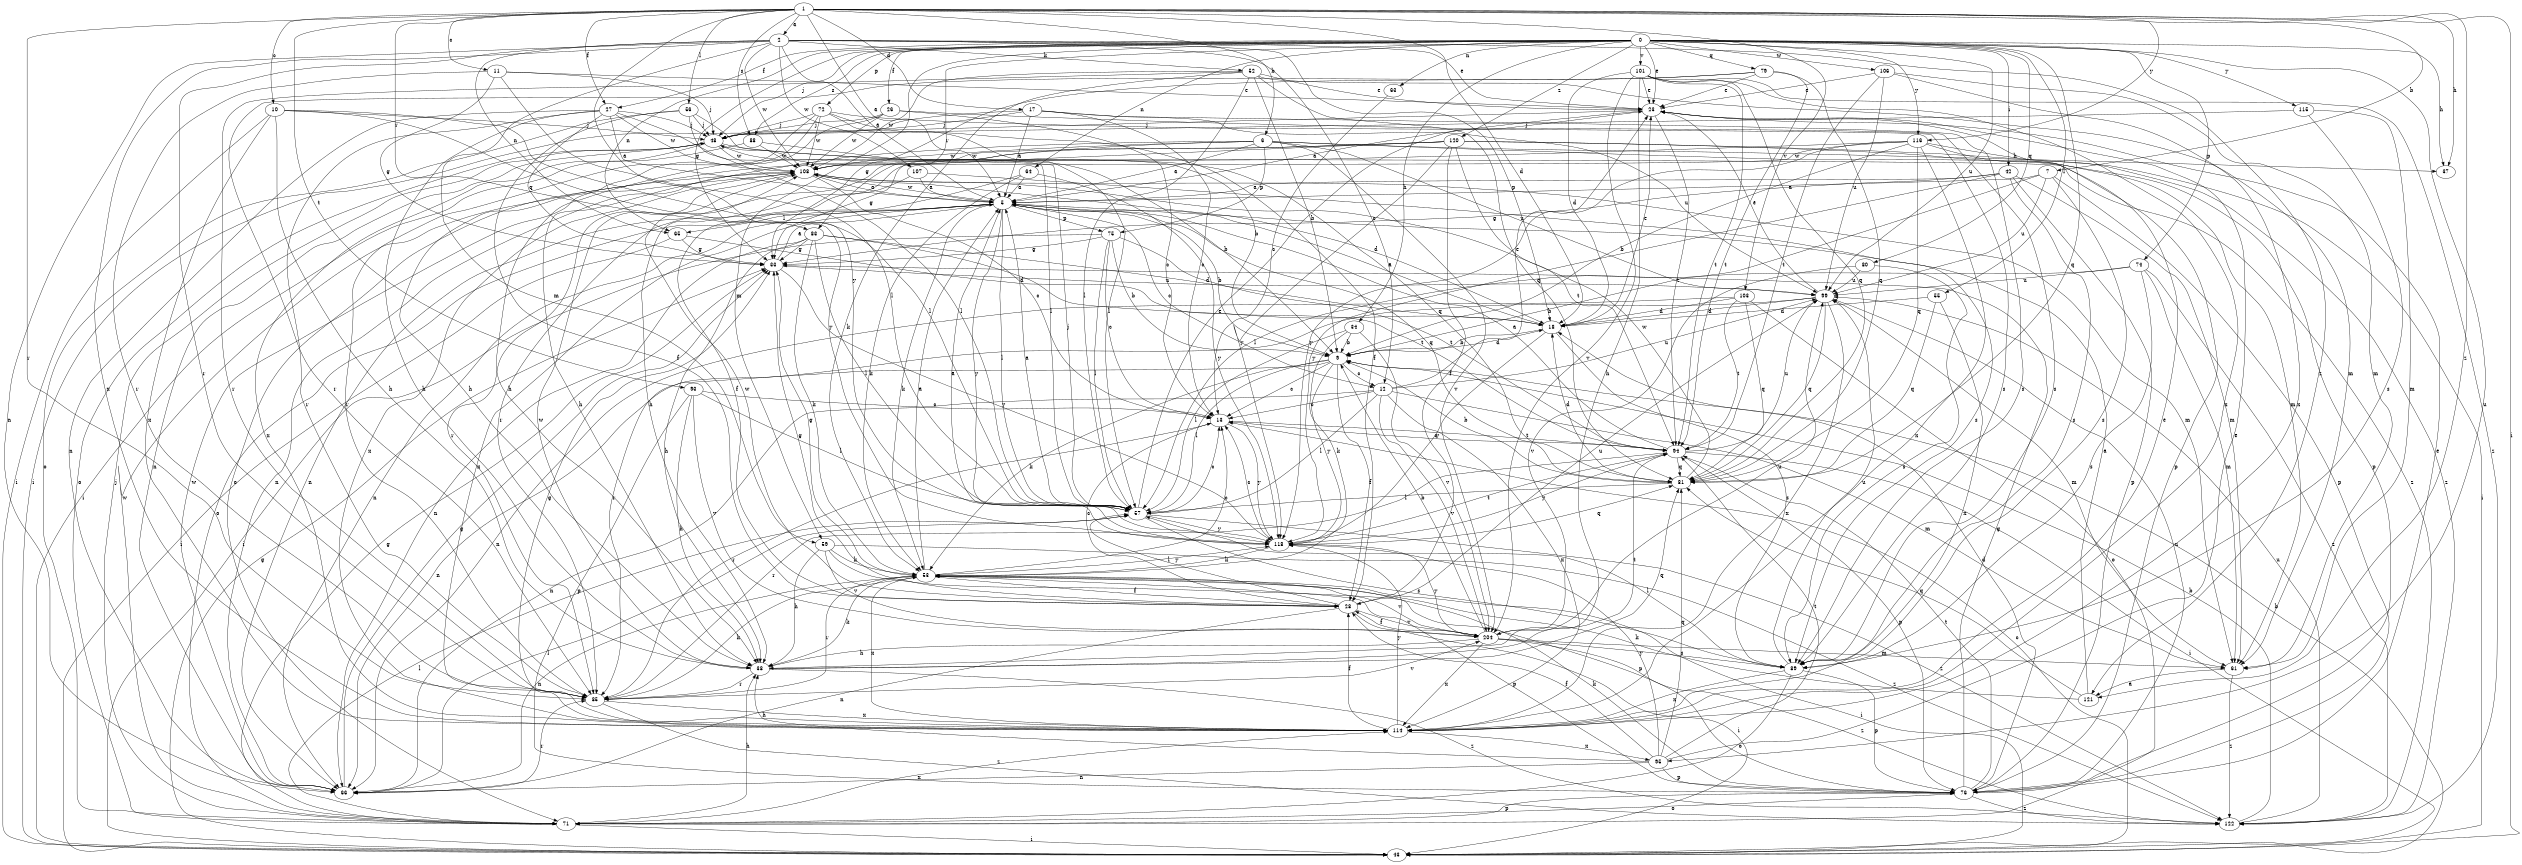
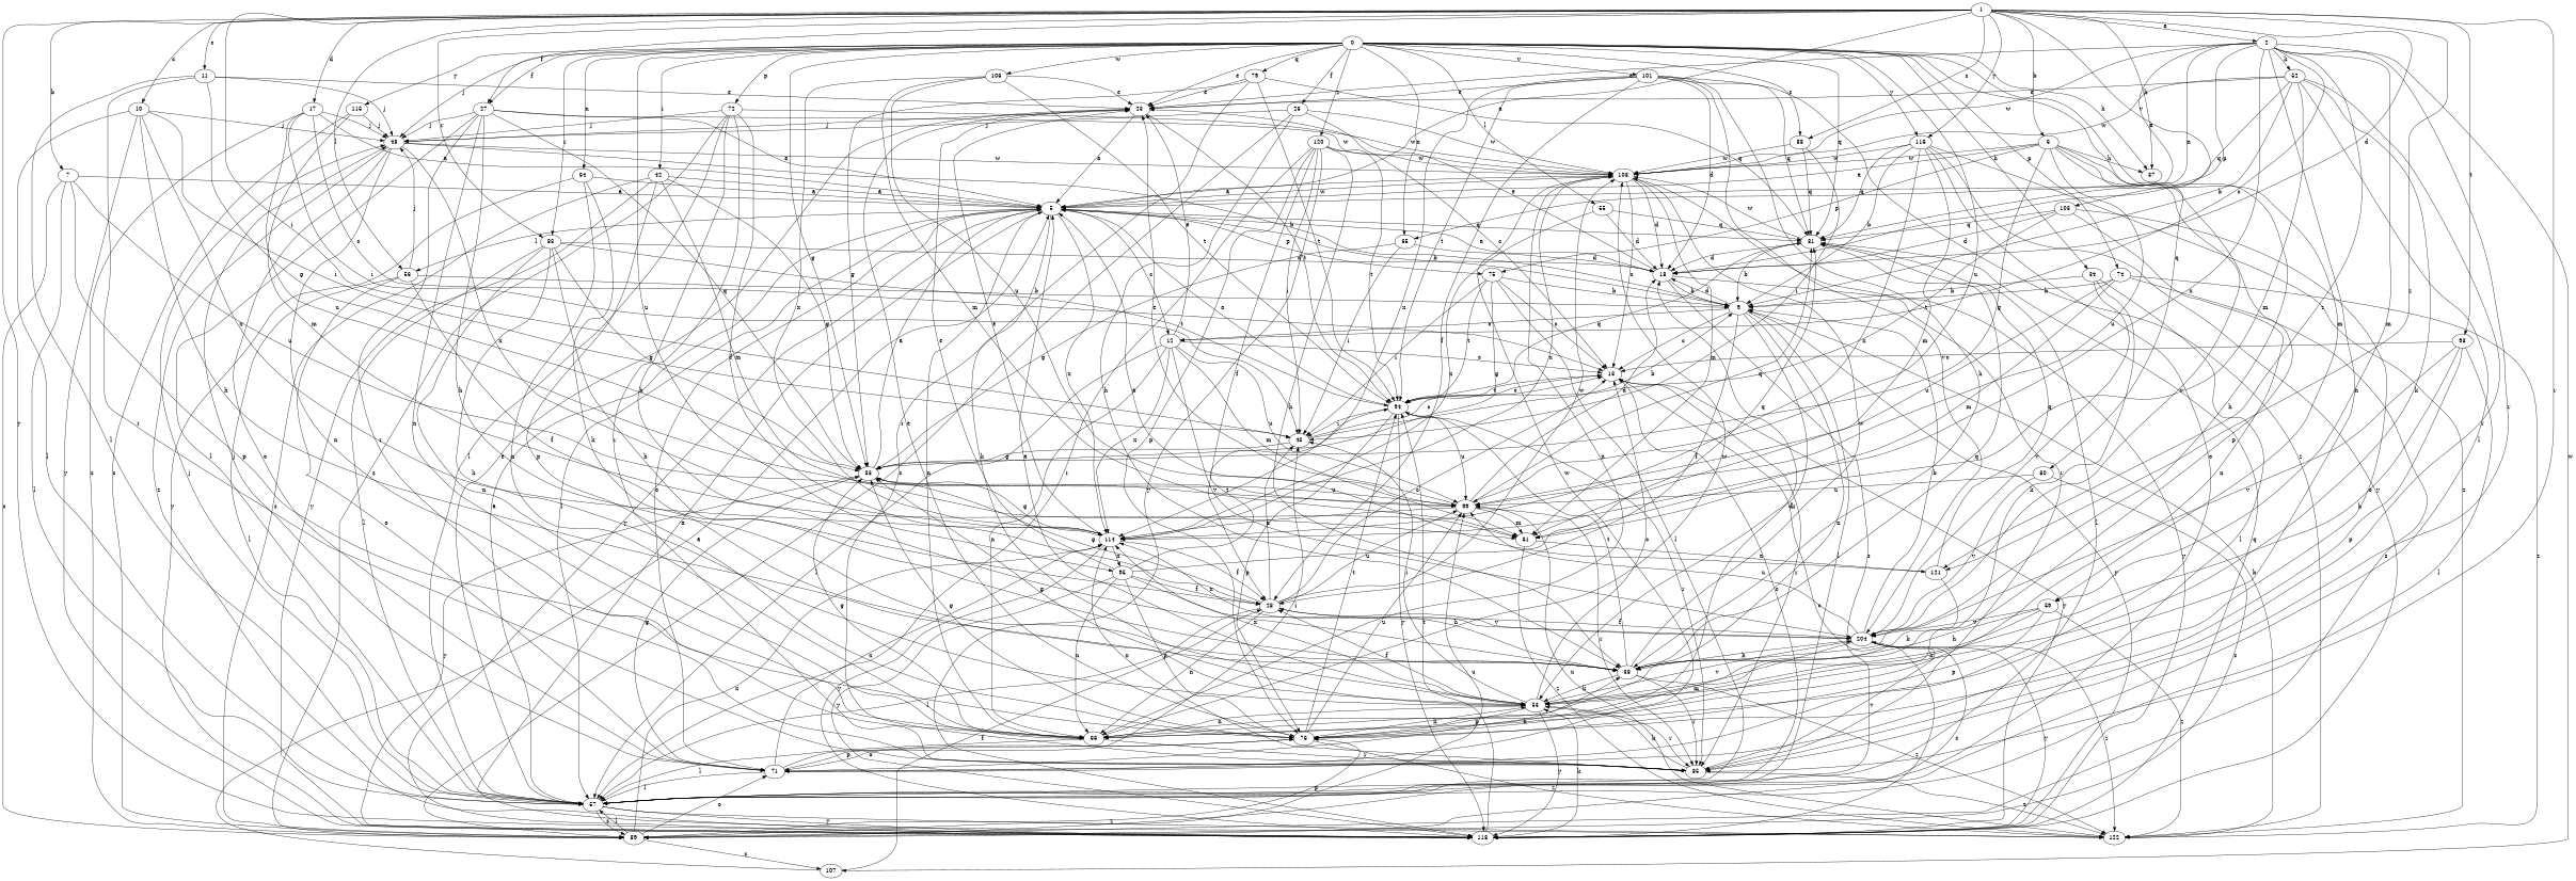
  strict digraph {
    0
    23
    26
    27
    33
    34
    37
    42
    48
    55
    59
-   63
    64
    65
    72
    74
    79
    80
    81
    83
    88
    95
    99
    101
    106
    115
    116
    120
    5
    94
    108
    38
    89
    13
    85
    66
    57
    118
    9
    53
    n41 [label=204]
    76
    61
    114
    71
    122
    18
    43
    28
    1
    2
    6
    7
    10
    11
    17
    56
    93
    103
    121
    12
    52
    107
    75
    0 -> 23 [label=e]
    0 -> 26 [label=f]
    0 -> 27 [label=f]
    0 -> 33 [label=g]
    0 -> 34 [label=h]
    0 -> 37 [label=h]
    0 -> 42 [label=i]
    0 -> 48 [label=j]
    0 -> 55 [label=l]
    0 -> 59 [label=m]
-   0 -> 63 [label=n]
    0 -> 64 [label=n]
    0 -> 65 [label=n]
    0 -> 72 [label=p]
    0 -> 74 [label=p]
    0 -> 79 [label=q]
    0 -> 80 [label=q]
    0 -> 81 [label=q]
    0 -> 83 [label=r]
    0 -> 88 [label=s]
    0 -> 95 [label=u]
    0 -> 99 [label=u]
    0 -> 101 [label=v]
    0 -> 106 [label=w]
    0 -> 115 [label=y]
    0 -> 116 [label=y]
    0 -> 120 [label=z]
    23 -> 48 [label=j]
    23 -> 5 [label=a]
    23 -> 94 [label=t]
    26 -> 48 [label=j]
    26 -> 108 [label=w]
    26 -> 38 [label=h]
    26 -> 89 [label=s]
    26 -> 13 [label=c]
    27 -> 33 [label=q]
    27 -> 48 [label=j]
    27 -> 5 [label=a]
    27 -> 108 [label=w]
    27 -> 38 [label=h]
    27 -> 85 [label=r]
    27 -> 66 [label=n]
    27 -> 57 [label=l]
    33 -> 99 [label=u]
    33 -> 5 [label=a]
    33 -> 118 [label=y]
    34 -> 57 [label=l]
    34 -> 9 [label=b]
    34 -> 53 [label=k]
    34 -> n41 [label=v]
    42 -> 33 [label=g]
    42 -> 5 [label=a]
    42 -> 89 [label=s]
    42 -> 118 [label=y]
    42 -> 76 [label=p]
    42 -> 61 [label=m]
    48 -> 108 [label=w]
    48 -> 66 [label=n]
    48 -> 9 [label=b]
    48 -> 114 [label=x]
    48 -> 71 [label=o]
    48 -> 122 [label=z]
    55 -> 81 [label=q]
    55 -> 114 [label=x]
    55 -> 18 [label=d]
    59 -> 38 [label=h]
    59 -> 53 [label=k]
    59 -> n41 [label=v]
    59 -> 76 [label=p]
    59 -> 122 [label=z]
-   63 -> 13 [label=c]
    64 -> 5 [label=a]
    64 -> 66 [label=n]
    64 -> 118 [label=y]
    64 -> 53 [label=k]
    65 -> 33 [label=g]
    65 -> 18 [label=d]
    65 -> 43 [label=i]
    72 -> 48 [label=j]
    72 -> 108 [label=w]
    72 -> 38 [label=h]
    72 -> 89 [label=s]
    72 -> 85 [label=r]
    72 -> 57 [label=l]
    72 -> 28 [label=f]
    74 -> 99 [label=u]
    74 -> 89 [label=s]
    74 -> 9 [label=b]
    74 -> 61 [label=m]
    74 -> 122 [label=z]
    79 -> 23 [label=e]
    79 -> 33 [label=g]
    79 -> 81 [label=q]
    79 -> 94 [label=t]
    79 -> 85 [label=r]
    80 -> 99 [label=u]
    80 -> 89 [label=s]
    80 -> n41 [label=v]
    81 -> 108 [label=w]
    81 -> 57 [label=l]
    81 -> 9 [label=b]
    81 -> 18 [label=d]
    83 -> 33 [label=g]
    83 -> 94 [label=t]
    83 -> 38 [label=h]
    83 -> 66 [label=n]
    83 -> 57 [label=l]
    83 -> 53 [label=k]
    83 -> 18 [label=d]
    88 -> 81 [label=q]
    88 -> 108 [label=w]
    88 -> 43 [label=i]
    95 -> 23 [label=e]
    95 -> 81 [label=q]
    95 -> 94 [label=t]
    95 -> 38 [label=h]
    95 -> 66 [label=n]
    95 -> 118 [label=y]
    95 -> 76 [label=p]
    95 -> 28 [label=f]
    99 -> 23 [label=e]
    99 -> 81 [label=q]
    99 -> 85 [label=r]
    99 -> 61 [label=m]
    99 -> 114 [label=x]
    99 -> 18 [label=d]
    101 -> 23 [label=e]
    101 -> 81 [label=q]
    101 -> 94 [label=t]
    101 -> 38 [label=h]
    101 -> n41 [label=v]
    101 -> 114 [label=x]
    101 -> 122 [label=z]
    101 -> 18 [label=d]
+   101 -> 28 [label=f]
    106 -> 23 [label=e]
    106 -> 99 [label=u]
    106 -> 94 [label=t]
    106 -> 61 [label=m]
    106 -> 114 [label=x]
    115 -> 48 [label=j]
    115 -> 89 [label=s]
    115 -> 61 [label=m]
    116 -> 81 [label=q]
    116 -> 108 [label=w]
    116 -> 118 [label=y]
    116 -> 9 [label=b]
    116 -> 61 [label=m]
    116 -> 114 [label=x]
    116 -> 71 [label=o]
    116 -> 122 [label=z]
    120 -> 94 [label=t]
    120 -> 108 [label=w]
    120 -> 38 [label=h]
-   120 -> 85 [label=r]
+   120 -> 57 [label=r]
    120 -> 118 [label=y]
    120 -> 76 [label=p]
    120 -> 43 [label=i]
    120 -> 28 [label=f]
    5 -> 81 [label=q]
    5 -> 108 [label=w]
    5 -> 66 [label=n]
    5 -> 57 [label=l]
    5 -> 118 [label=y]
    5 -> 9 [label=b]
    5 -> 53 [label=k]
    5 -> 114 [label=x]
    5 -> 71 [label=o]
-   5 -> 65 [label=l]
+   5 -> 56 [label=l]
    5 -> 12 [label=c]
    5 -> 75 [label=p]
    94 -> 81 [label=q]
    94 -> 99 [label=u]
    94 -> 5 [label=a]
    94 -> 13 [label=c]
    94 -> 85 [label=r]
    94 -> 118 [label=y]
    94 -> 76 [label=p]
    94 -> 43 [label=i]
    108 -> 5 [label=a]
    108 -> 13 [label=c]
    108 -> 85 [label=r]
    108 -> 66 [label=n]
    108 -> 61 [label=m]
    108 -> 114 [label=x]
    108 -> 18 [label=d]
    38 -> 81 [label=q]
    38 -> 94 [label=t]
    38 -> 108 [label=w]
    38 -> 85 [label=r]
    38 -> 53 [label=k]
    38 -> 122 [label=z]
    89 -> 99 [label=u]
    89 -> 57 [label=l]
    89 -> 76 [label=p]
    89 -> 114 [label=x]
    89 -> 71 [label=o]
    13 -> 94 [label=t]
    13 -> 85 [label=r]
    13 -> 118 [label=y]
    85 -> 53 [label=k]
    85 -> n41 [label=v]
    85 -> 114 [label=x]
    85 -> 122 [label=z]
    66 -> 33 [label=g]
    66 -> 108 [label=w]
    66 -> 85 [label=r]
    66 -> 57 [label=l]
    57 -> 23 [label=e]
    57 -> 48 [label=j]
    57 -> 5 [label=a]
    57 -> 89 [label=s]
    57 -> 13 [label=c]
    57 -> 118 [label=y]
    57 -> 122 [label=z]
    118 -> 81 [label=q]
    118 -> 5 [label=a]
    118 -> 94 [label=t]
    118 -> 13 [label=c]
    118 -> 53 [label=k]
    9 -> 13 [label=c]
    9 -> 66 [label=n]
    9 -> 57 [label=l]
    9 -> 118 [label=y]
    9 -> 53 [label=k]
    9 -> 18 [label=d]
    9 -> 28 [label=f]
    9 -> 12 [label=c]
    53 -> 33 [label=g]
    53 -> 5 [label=a]
    53 -> 13 [label=c]
    53 -> 85 [label=r]
    53 -> 66 [label=n]
    53 -> 118 [label=y]
    53 -> n41 [label=v]
    53 -> 76 [label=p]
    53 -> 114 [label=x]
    53 -> 43 [label=i]
    53 -> 28 [label=f]
    n41 -> 99 [label=u]
    n41 -> 38 [label=h]
    n41 -> 89 [label=s]
    n41 -> 118 [label=y]
    n41 -> 9 [label=b]
-   n41 -> 61 [label=m]
+   n41 -> 66 [label=m]
    n41 -> 114 [label=x]
    n41 -> 122 [label=z]
    n41 -> 28 [label=f]
    76 -> 23 [label=e]
    76 -> 33 [label=g]
    76 -> 99 [label=u]
    76 -> 94 [label=t]
    76 -> 53 [label=k]
    76 -> 71 [label=o]
    76 -> 122 [label=z]
    76 -> 18 [label=d]
    61 -> 122 [label=z]
    61 -> 121 [label=a]
    114 -> 23 [label=e]
    114 -> 33 [label=g]
    114 -> 95 [label=x]
    114 -> 118 [label=y]
    114 -> 28 [label=f]
    71 -> 33 [label=g]
    71 -> 48 [label=j]
    71 -> 108 [label=w]
    71 -> 38 [label=h]
    71 -> 57 [label=l]
    71 -> 76 [label=p]
    71 -> 114 [label=x]
    71 -> 43 [label=i]
    122 -> 99 [label=u]
    122 -> 9 [label=b]
    18 -> 23 [label=e]
    18 -> 5 [label=a]
    18 -> 89 [label=s]
    18 -> 118 [label=y]
    18 -> 9 [label=b]
    43 -> 33 [label=g]
    43 -> 13 [label=c]
    43 -> 9 [label=b]
    28 -> 33 [label=g]
    28 -> 99 [label=u]
    28 -> 108 [label=w]
    28 -> 13 [label=c]
    28 -> 66 [label=n]
    28 -> 57 [label=l]
    28 -> n41 [label=v]
    28 -> 43 [label=i]
    1 -> 27 [label=f]
    1 -> 37 [label=h]
    1 -> 83 [label=r]
    1 -> 88 [label=s]
    1 -> 116 [label=y]
    1 -> 5 [label=a]
    1 -> 85 [label=r]
    1 -> 118 [label=y]
    1 -> 18 [label=d]
    1 -> 43 [label=i]
    1 -> 2 [label=a]
    1 -> 6 [label=b]
    1 -> 7 [label=b]
    1 -> 10 [label=c]
    1 -> 11 [label=c]
    1 -> 17 [label=d]
    1 -> 56 [label=l]
    1 -> 93 [label=t]
    1 -> 103 [label=v]
    1 -> 121 [label=z]
    2 -> 23 [label=e]
    2 -> 59 [label=m]
    2 -> 65 [label=n]
    2 -> 5 [label=a]
    2 -> 108 [label=w]
    2 -> 85 [label=r]
    2 -> 66 [label=n]
    2 -> 114 [label=x]
    2 -> 18 [label=p]
    2 -> 121 [label=z]
    2 -> 12 [label=c]
    2 -> 52 [label=k]
    2 -> 107 [label=w]
    6 -> 33 [label=g]
    6 -> 37 [label=h]
    6 -> 99 [label=u]
    6 -> 5 [label=a]
    6 -> 108 [label=w]
    6 -> 38 [label=h]
    6 -> n41 [label=v]
    6 -> 76 [label=p]
    6 -> 75 [label=p]
    7 -> 99 [label=u]
    7 -> 5 [label=a]
    7 -> 89 [label=s]
    7 -> 57 [label=l]
    7 -> 76 [label=p]
    10 -> 48 [label=j]
    10 -> 38 [label=h]
    10 -> 57 [label=l]
    10 -> 118 [label=y]
    10 -> 114 [label=x]
    10 -> 43 [label=i]
    11 -> 23 [label=e]
    11 -> 33 [label=g]
    11 -> 48 [label=j]
    11 -> 85 [label=r]
    11 -> 57 [label=l]
    17 -> 48 [label=j]
    17 -> 99 [label=u]
    17 -> 5 [label=a]
    17 -> 89 [label=s]
    17 -> 13 [label=c]
    17 -> 43 [label=i]
    56 -> 48 [label=j]
    56 -> 57 [label=l]
    56 -> 9 [label=b]
    56 -> 71 [label=o]
    56 -> 28 [label=f]
    93 -> 38 [label=h]
    93 -> 13 [label=c]
    93 -> 57 [label=l]
    93 -> n41 [label=v]
    93 -> 76 [label=p]
    103 -> 81 [label=q]
    103 -> 94 [label=t]
    103 -> 66 [label=n]
    103 -> 71 [label=o]
    103 -> 18 [label=d]
    121 -> 81 [label=q]
    121 -> 5 [label=a]
    121 -> 53 [label=k]
    12 -> 23 [label=e]
    12 -> 99 [label=u]
    12 -> 13 [label=c]
    12 -> 66 [label=n]
    12 -> 57 [label=l]
    12 -> n41 [label=v]
    12 -> 61 [label=m]
    12 -> 114 [label=x]
    52 -> 23 [label=e]
    52 -> 81 [label=q]
    52 -> 108 [label=w]
    52 -> 85 [label=r]
    52 -> 57 [label=l]
    52 -> 9 [label=b]
    52 -> 53 [label=k]
    52 -> 61 [label=m]
    107 -> 5 [label=a]
-   107 -> 89 [label=s]
+   89 -> 107 [label=s]
    107 -> 28 [label=f]
    75 -> 33 [label=g]
    75 -> 94 [label=t]
    75 -> 13 [label=c]
    75 -> 57 [label=l]
    75 -> 9 [label=b]
    75 -> 43 [label=i]
  }
